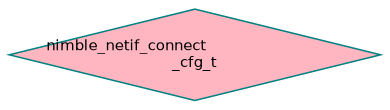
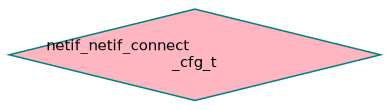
  digraph {
    rankdir=LR
-   n1 [color=teal fillcolor=lightpink fontname=Helvetica fontsize=10 height=0.2 label="nimble_netif_connect\l_cfg_t" shape=diamond style=filled width=0.4]
+   n1 [color=teal fillcolor=lightpink fontname=Helvetica fontsize=10 height=0.2 label="netif_netif_connect\l_cfg_t" shape=diamond style=filled width=0.4]
  }
